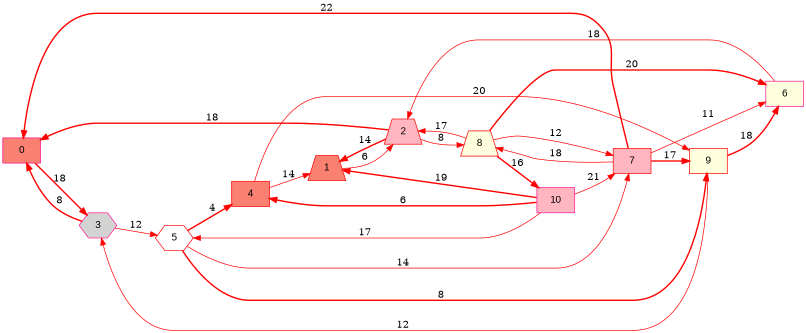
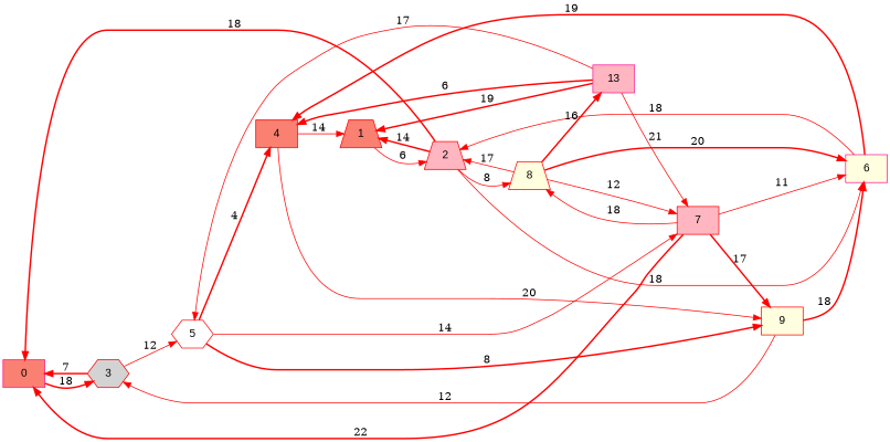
  digraph {
    rankdir=LR
    node [color=red fillcolor=salmon fontname=Arial shape=box style=filled]
    edge [color=red style=solid]
    0 [color=deeppink]
-   3 [color=deeppink fillcolor=lightgrey shape=hexagon]
+   3 [fillcolor=lightgrey shape=hexagon]
    5 [fillcolor=white shape=hexagon]
    1 [shape=trapezium]
    2 [fillcolor=lightpink shape=trapezium]
    6 [color=deeppink fillcolor=lightyellow]
    8 [fillcolor=lightyellow shape=trapezium]
    4
    7 [fillcolor=lightpink]
-   10 [color=deeppink fillcolor=lightpink]
+   10 [color=deeppink fillcolor=lightpink label=13]
    9 [fillcolor=lightyellow]
    0 -> 3 [label=18 style=bold]
-   3 -> 0 [label=8 style=bold]
+   3 -> 0 [label=7 style=bold]
    3 -> 5 [label=12]
    5 -> 4 [label=4 style=bold]
    5 -> 7 [label=14]
    5 -> 9 [label=8 style=bold]
    1 -> 2 [label=6]
    2 -> 0 [label=18 style=bold]
    2 -> 1 [label=14 style=bold]
+   2 -> 6 [label=18]
    2 -> 8 [label=8]
    6 -> 2 [label=18]
+   6 -> 4 [label=19 style=bold]
    8 -> 2 [label=17]
    8 -> 6 [label=20 style=bold]
    8 -> 7 [label=12]
    8 -> 10 [label=16 style=bold]
    4 -> 1 [label=14]
    4 -> 9 [label=20]
    7 -> 0 [label=22 style=bold]
    7 -> 6 [label=11]
    7 -> 8 [label=18]
    7 -> 9 [label=17 style=bold]
    10 -> 5 [label=17]
    10 -> 1 [label=19 style=bold]
    10 -> 4 [label=6 style=bold]
    10 -> 7 [label=21]
    9 -> 3 [label=12]
    9 -> 6 [label=18 style=bold]
  }
